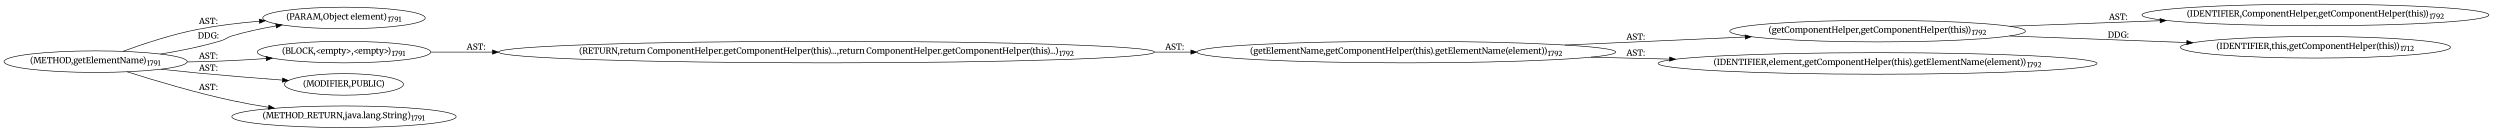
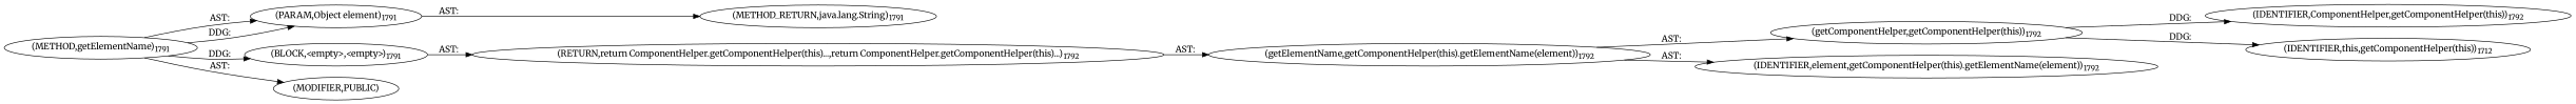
  digraph {
    fontname=Merriweather
    rankdir=LR
    node [fontname=Merriweather]
    edge [fontname=Merriweather]
    n1 [label=<(METHOD,getElementName)<SUB>1791</SUB>>]
    n2 [label=<(PARAM,Object element)<SUB>1791</SUB>>]
    n3 [label=<(BLOCK,&lt;empty&gt;,&lt;empty&gt;)<SUB>1791</SUB>>]
    n4 [label=<(MODIFIER,PUBLIC)>]
    n5 [label=<(METHOD_RETURN,java.lang.String)<SUB>1791</SUB>>]
    n6 [label=<(RETURN,return ComponentHelper.getComponentHelper(this)...,return ComponentHelper.getComponentHelper(this)...)<SUB>1792</SUB>>]
    n7 [label=<(getElementName,getComponentHelper(this).getElementName(element))<SUB>1792</SUB>>]
    n8 [label=<(getComponentHelper,getComponentHelper(this))<SUB>1792</SUB>>]
    n9 [label=<(IDENTIFIER,element,getComponentHelper(this).getElementName(element))<SUB>1792</SUB>>]
    n10 [label=<(IDENTIFIER,ComponentHelper,getComponentHelper(this))<SUB>1792</SUB>>]
    n11 [label=<(IDENTIFIER,this,getComponentHelper(this))<SUB>1712</SUB>>]
    n1 -> n2 [label="AST: "]
    n1 -> n2 [label="DDG: "]
-   n1 -> n3 [label="AST: "]
+   n1 -> n3 [label="DDG: "]
    n1 -> n4 [label="AST: "]
-   n1 -> n5 [label="AST: "]
+   n2 -> n5 [label="AST: "]
    n3 -> n6 [label="AST: "]
    n6 -> n7 [label="AST: "]
    n7 -> n8 [label="AST: "]
    n7 -> n9 [label="AST: "]
-   n8 -> n10 [label="AST: "]
+   n8 -> n10 [label="DDG: "]
    n8 -> n11 [label="DDG: "]
  }
